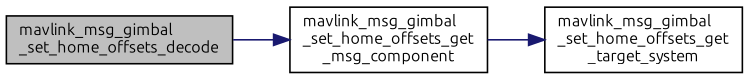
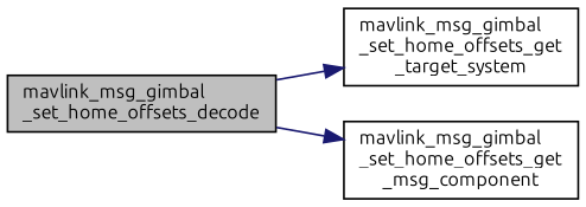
  digraph {
    fontname=Ubuntu
    rankdir=LR
    node [color=black fillcolor=white fontname=Ubuntu fontsize=10 shape=record style=filled]
    edge [color=midnightblue fontname=Ubuntu fontsize=10 labelfontname=Helvetica labelfontsize=10 style=solid]
    n1 [fillcolor=grey75 fontcolor=black height=0.2 label="mavlink_msg_gimbal\l_set_home_offsets_decode" width=0.4]
    n2 [height=0.2 label="mavlink_msg_gimbal\l_set_home_offsets_get\l_target_system" width=0.4]
    n3 [height=0.2 label="mavlink_msg_gimbal\l_set_home_offsets_get\l_msg_component" width=0.4]
-   n3 -> n2
+   n1 -> n2
    n1 -> n3
  }
